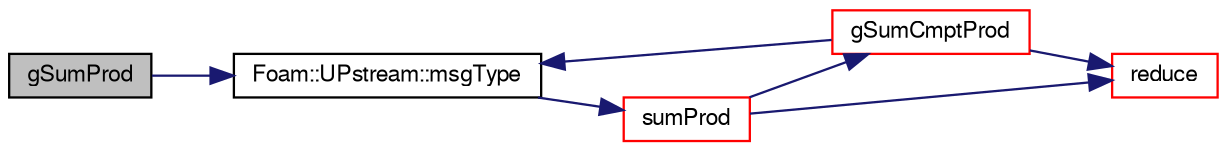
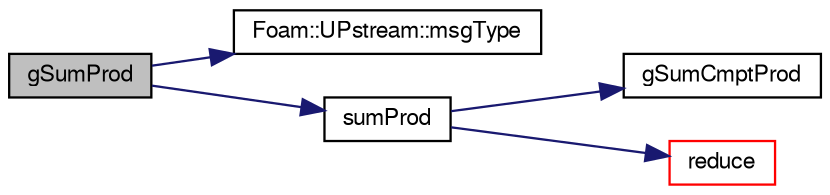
  digraph {
    rankdir=LR
    node [color=red fontname=FreeSans fontsize=10 shape=record]
    edge [color=midnightblue fontname=FreeSans fontsize=10 labelfontname=FreeSans labelfontsize=10 style=solid]
    n1 [color=black fillcolor=grey75 fontcolor=black height=0.2 label=gSumProd style=filled width=0.4]
    n2 [color=black height=0.2 label="Foam::UPstream::msgType" width=0.4]
-   n3 [height=0.2 label=sumProd width=0.4]
-   n4 [height=0.2 label=gSumCmptProd width=0.4]
+   n3 [color=black height=0.2 label=sumProd width=0.4]
+   n4 [color=black height=0.2 label=gSumCmptProd width=0.4]
    n5 [height=0.2 label=reduce width=0.4]
    n1 -> n2
-   n2 -> n3
+   n1 -> n3
    n3 -> n4
    n3 -> n5
-   n4 -> n2
-   n4 -> n5
  }
